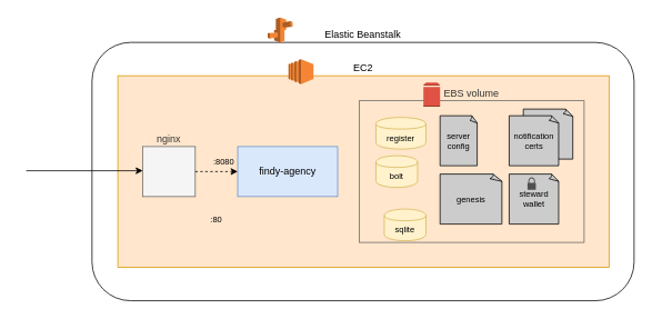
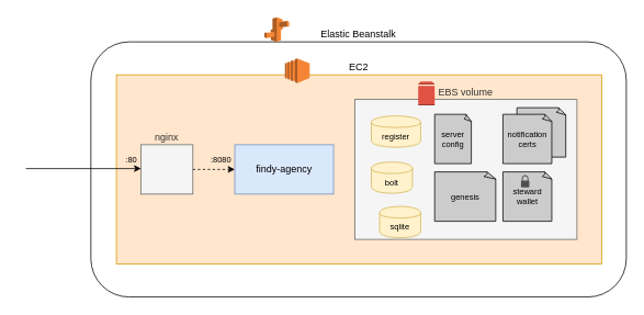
  <mxCell id="0" />
  <mxCell id="1" parent="0" />
  <mxCell id="2" value="" style="group" parent="1" vertex="1" connectable="0"><mxGeometry x="20" y="20" width="741" height="340" as="geometry" /></mxCell>
  <mxCell id="3" value="Elastic Beanstalk" style="rounded=1;whiteSpace=wrap;html=1;labelPosition=center;verticalLabelPosition=top;align=center;verticalAlign=bottom;" parent="2" vertex="1"><mxGeometry x="90" y="30" width="651" height="310" as="geometry" /></mxCell>
  <mxCell id="4" value="" style="outlineConnect=0;dashed=0;verticalLabelPosition=bottom;verticalAlign=top;align=center;html=1;shape=mxgraph.aws3.elastic_beanstalk;fillColor=#F58534;gradientColor=none;" parent="2" vertex="1"><mxGeometry x="301" width="30" height="30" as="geometry" /></mxCell>
  <mxCell id="5" value="" style="group" parent="1" vertex="1" connectable="0"><mxGeometry x="51" y="70" width="680" height="250" as="geometry" /></mxCell>
  <mxCell id="6" value="EC2" style="rounded=0;whiteSpace=wrap;html=1;labelPosition=center;verticalLabelPosition=top;align=center;verticalAlign=bottom;fillColor=#ffe6cc;strokeColor=#d79b00;" parent="5" vertex="1"><mxGeometry x="90" y="20" width="590" height="230" as="geometry" /></mxCell>
  <mxCell id="7" value="" style="outlineConnect=0;dashed=0;verticalLabelPosition=bottom;verticalAlign=top;align=center;html=1;shape=mxgraph.aws3.ec2;fillColor=#F58534;gradientColor=none;" parent="5" vertex="1"><mxGeometry x="295" width="30" height="30" as="geometry" /></mxCell>
  <mxCell id="8" value="" style="group" parent="5" vertex="1" connectable="0"><mxGeometry x="380" y="28" width="270" height="192" as="geometry" /></mxCell>
- <mxCell id="9" value="EBS volume" style="rounded=0;whiteSpace=wrap;html=1;labelPosition=center;verticalLabelPosition=top;align=center;verticalAlign=bottom;fillColor=#ffe6cc;strokeColor=#666666;fontColor=#333333;" parent="8" vertex="1"><mxGeometry y="22" width="270" height="170" as="geometry" /></mxCell>
+ <mxCell id="9" value="EBS volume" style="rounded=0;whiteSpace=wrap;html=1;labelPosition=center;verticalLabelPosition=top;align=center;verticalAlign=bottom;fillColor=#f5f5f5;strokeColor=#666666;fontColor=#333333;" parent="8" vertex="1"><mxGeometry y="22" width="270" height="170" as="geometry" /></mxCell>
  <mxCell id="10" value="" style="outlineConnect=0;dashed=0;verticalLabelPosition=bottom;verticalAlign=top;align=center;html=1;shape=mxgraph.aws3.volume;fillColor=#E05243;gradientColor=none;" parent="8" vertex="1"><mxGeometry x="77" width="20" height="29" as="geometry" /></mxCell>
  <mxCell id="11" value="register" style="shape=cylinder;whiteSpace=wrap;html=1;boundedLbl=1;backgroundOutline=1;fontSize=10;fillColor=#fff2cc;strokeColor=#d6b656;" parent="8" vertex="1"><mxGeometry x="20" y="42" width="60" height="38" as="geometry" /></mxCell>
  <mxCell id="12" style="edgeStyle=orthogonalEdgeStyle;rounded=0;orthogonalLoop=1;jettySize=auto;html=1;exitX=0.5;exitY=1;exitDx=0;exitDy=0;" parent="8" edge="1"><mxGeometry relative="1" as="geometry"><mxPoint x="45" y="120" as="sourcePoint" /><mxPoint x="45" y="120" as="targetPoint" /></mxGeometry></mxCell>
  <mxCell id="13" value="sqlite" style="shape=cylinder;whiteSpace=wrap;html=1;boundedLbl=1;backgroundOutline=1;fontSize=10;fillColor=#fff2cc;strokeColor=#d6b656;" parent="8" vertex="1"><mxGeometry x="30" y="152" width="50" height="38" as="geometry" /></mxCell>
- <mxCell id="14" value="bolt" style="shape=cylinder;whiteSpace=wrap;html=1;boundedLbl=1;backgroundOutline=1;fontSize=10;fillColor=#fff2cc;strokeColor=#d6b656;" parent="8" vertex="1"><mxGeometry x="20" y="88" width="50" height="38" as="geometry" /></mxCell>
+ <mxCell id="14" value="bolt" style="shape=cylinder;whiteSpace=wrap;html=1;boundedLbl=1;backgroundOutline=1;fontSize=10;fillColor=#fff2cc;strokeColor=#d6b656;" parent="8" vertex="1"><mxGeometry x="20" y="98" width="50" height="38" as="geometry" /></mxCell>
  <mxCell id="15" value="" style="whiteSpace=wrap;html=1;shape=mxgraph.basic.document;fontSize=10;fillColor=#CCCCCC;" parent="8" vertex="1"><mxGeometry x="197" y="32" width="60" height="60" as="geometry" /></mxCell>
  <mxCell id="16" value="notification&lt;br style=&quot;font-size: 10px;&quot;&gt;certs" style="whiteSpace=wrap;html=1;shape=mxgraph.basic.document;fontSize=10;fillColor=#CCCCCC;" parent="8" vertex="1"><mxGeometry x="180" y="40" width="60" height="60" as="geometry" /></mxCell>
  <mxCell id="17" value="server&lt;br&gt;config" style="whiteSpace=wrap;html=1;shape=mxgraph.basic.document;fontSize=10;fillColor=#CCCCCC;" parent="8" vertex="1"><mxGeometry x="97" y="40" width="45" height="60" as="geometry" /></mxCell>
  <mxCell id="18" value="genesis" style="whiteSpace=wrap;html=1;shape=mxgraph.basic.document;fontSize=10;fillColor=#CCCCCC;" parent="8" vertex="1"><mxGeometry x="97" y="110" width="75" height="60" as="geometry" /></mxCell>
  <mxCell id="19" value="steward&lt;br&gt;wallet" style="whiteSpace=wrap;html=1;shape=mxgraph.basic.document;fontSize=10;fillColor=#CCCCCC;" parent="8" vertex="1"><mxGeometry x="180" y="110" width="60" height="60" as="geometry" /></mxCell>
  <mxCell id="20" value="" style="pointerEvents=1;shadow=0;dashed=0;html=1;strokeColor=none;fillColor=#505050;labelPosition=center;verticalLabelPosition=bottom;verticalAlign=top;outlineConnect=0;align=center;shape=mxgraph.office.security.lock_protected;" parent="8" vertex="1"><mxGeometry x="202" y="114" width="10" height="15" as="geometry" /></mxCell>
  <mxCell id="21" value="" style="group" parent="5" vertex="1" connectable="0"><mxGeometry x="220" y="84" width="134" height="81" as="geometry" /></mxCell>
  <mxCell id="22" value="findy-agency" style="rounded=0;whiteSpace=wrap;html=1;fillColor=#dae8fc;strokeColor=#6c8ebf;" parent="21" vertex="1"><mxGeometry x="14" y="21" width="120" height="60" as="geometry" /></mxCell>
  <mxCell id="23" value="" style="shape=image;html=1;verticalAlign=top;verticalLabelPosition=bottom;labelBackgroundColor=#ffffff;imageAspect=0;aspect=fixed;image=https://cdn4.iconfinder.com/data/icons/logos-and-brands/512/97_Docker_logo_logos-128.png" parent="21" vertex="1"><mxGeometry width="42" height="42" as="geometry" /></mxCell>
  <mxCell id="24" value="" style="group" parent="5" vertex="1" connectable="0"><mxGeometry x="120" y="105" width="63" height="60" as="geometry" /></mxCell>
  <mxCell id="25" value="nginx" style="rounded=0;whiteSpace=wrap;html=1;labelPosition=center;verticalLabelPosition=top;align=center;verticalAlign=bottom;fillColor=#f5f5f5;strokeColor=#666666;fontColor=#333333;" parent="24" vertex="1"><mxGeometry width="63" height="60" as="geometry" /></mxCell>
  <mxCell id="26" value="" style="shape=image;html=1;verticalAlign=top;verticalLabelPosition=bottom;labelBackgroundColor=#ffffff;imageAspect=0;aspect=fixed;image=https://cdn4.iconfinder.com/data/icons/logos-brands-5/24/nginx-128.png" parent="24" vertex="1"><mxGeometry x="17" y="15.5" width="29" height="29" as="geometry" /></mxCell>
  <mxCell id="27" value="" style="endArrow=classic;html=1;fontSize=10;labelPosition=center;verticalLabelPosition=middle;align=center;verticalAlign=middle;" parent="5" edge="1"><mxGeometry width="50" height="50" relative="1" as="geometry"><mxPoint x="-20" y="134" as="sourcePoint" /><mxPoint x="120" y="134" as="targetPoint" /></mxGeometry></mxCell>
- <mxCell id="28" value=":80" style="text;html=1;align=center;verticalAlign=middle;resizable=0;points=[];autosize=1;fontSize=10;" parent="5" vertex="1"><mxGeometry x="196" y="185" width="24" height="16" as="geometry" /></mxCell>
+ <mxCell id="28" value=":80" style="text;html=1;align=center;verticalAlign=middle;resizable=0;points=[];autosize=1;fontSize=10;" parent="5" vertex="1"><mxGeometry x="96" y="115" width="24" height="16" as="geometry" /></mxCell>
  <mxCell id="29" value="" style="endArrow=classic;html=1;fontSize=10;exitX=1;exitY=0.5;exitDx=0;exitDy=0;entryX=0;entryY=0.5;entryDx=0;entryDy=0;dashed=1;" parent="5" source="25" target="22" edge="1"><mxGeometry width="50" height="50" relative="1" as="geometry"><mxPoint x="250" y="418" as="sourcePoint" /><mxPoint x="300" y="368" as="targetPoint" /></mxGeometry></mxCell>
  <mxCell id="30" value=":8080" style="text;html=1;align=center;verticalAlign=middle;resizable=0;points=[];autosize=1;fontSize=10;" parent="5" vertex="1"><mxGeometry x="199" y="115" width="35" height="16" as="geometry" /></mxCell>
